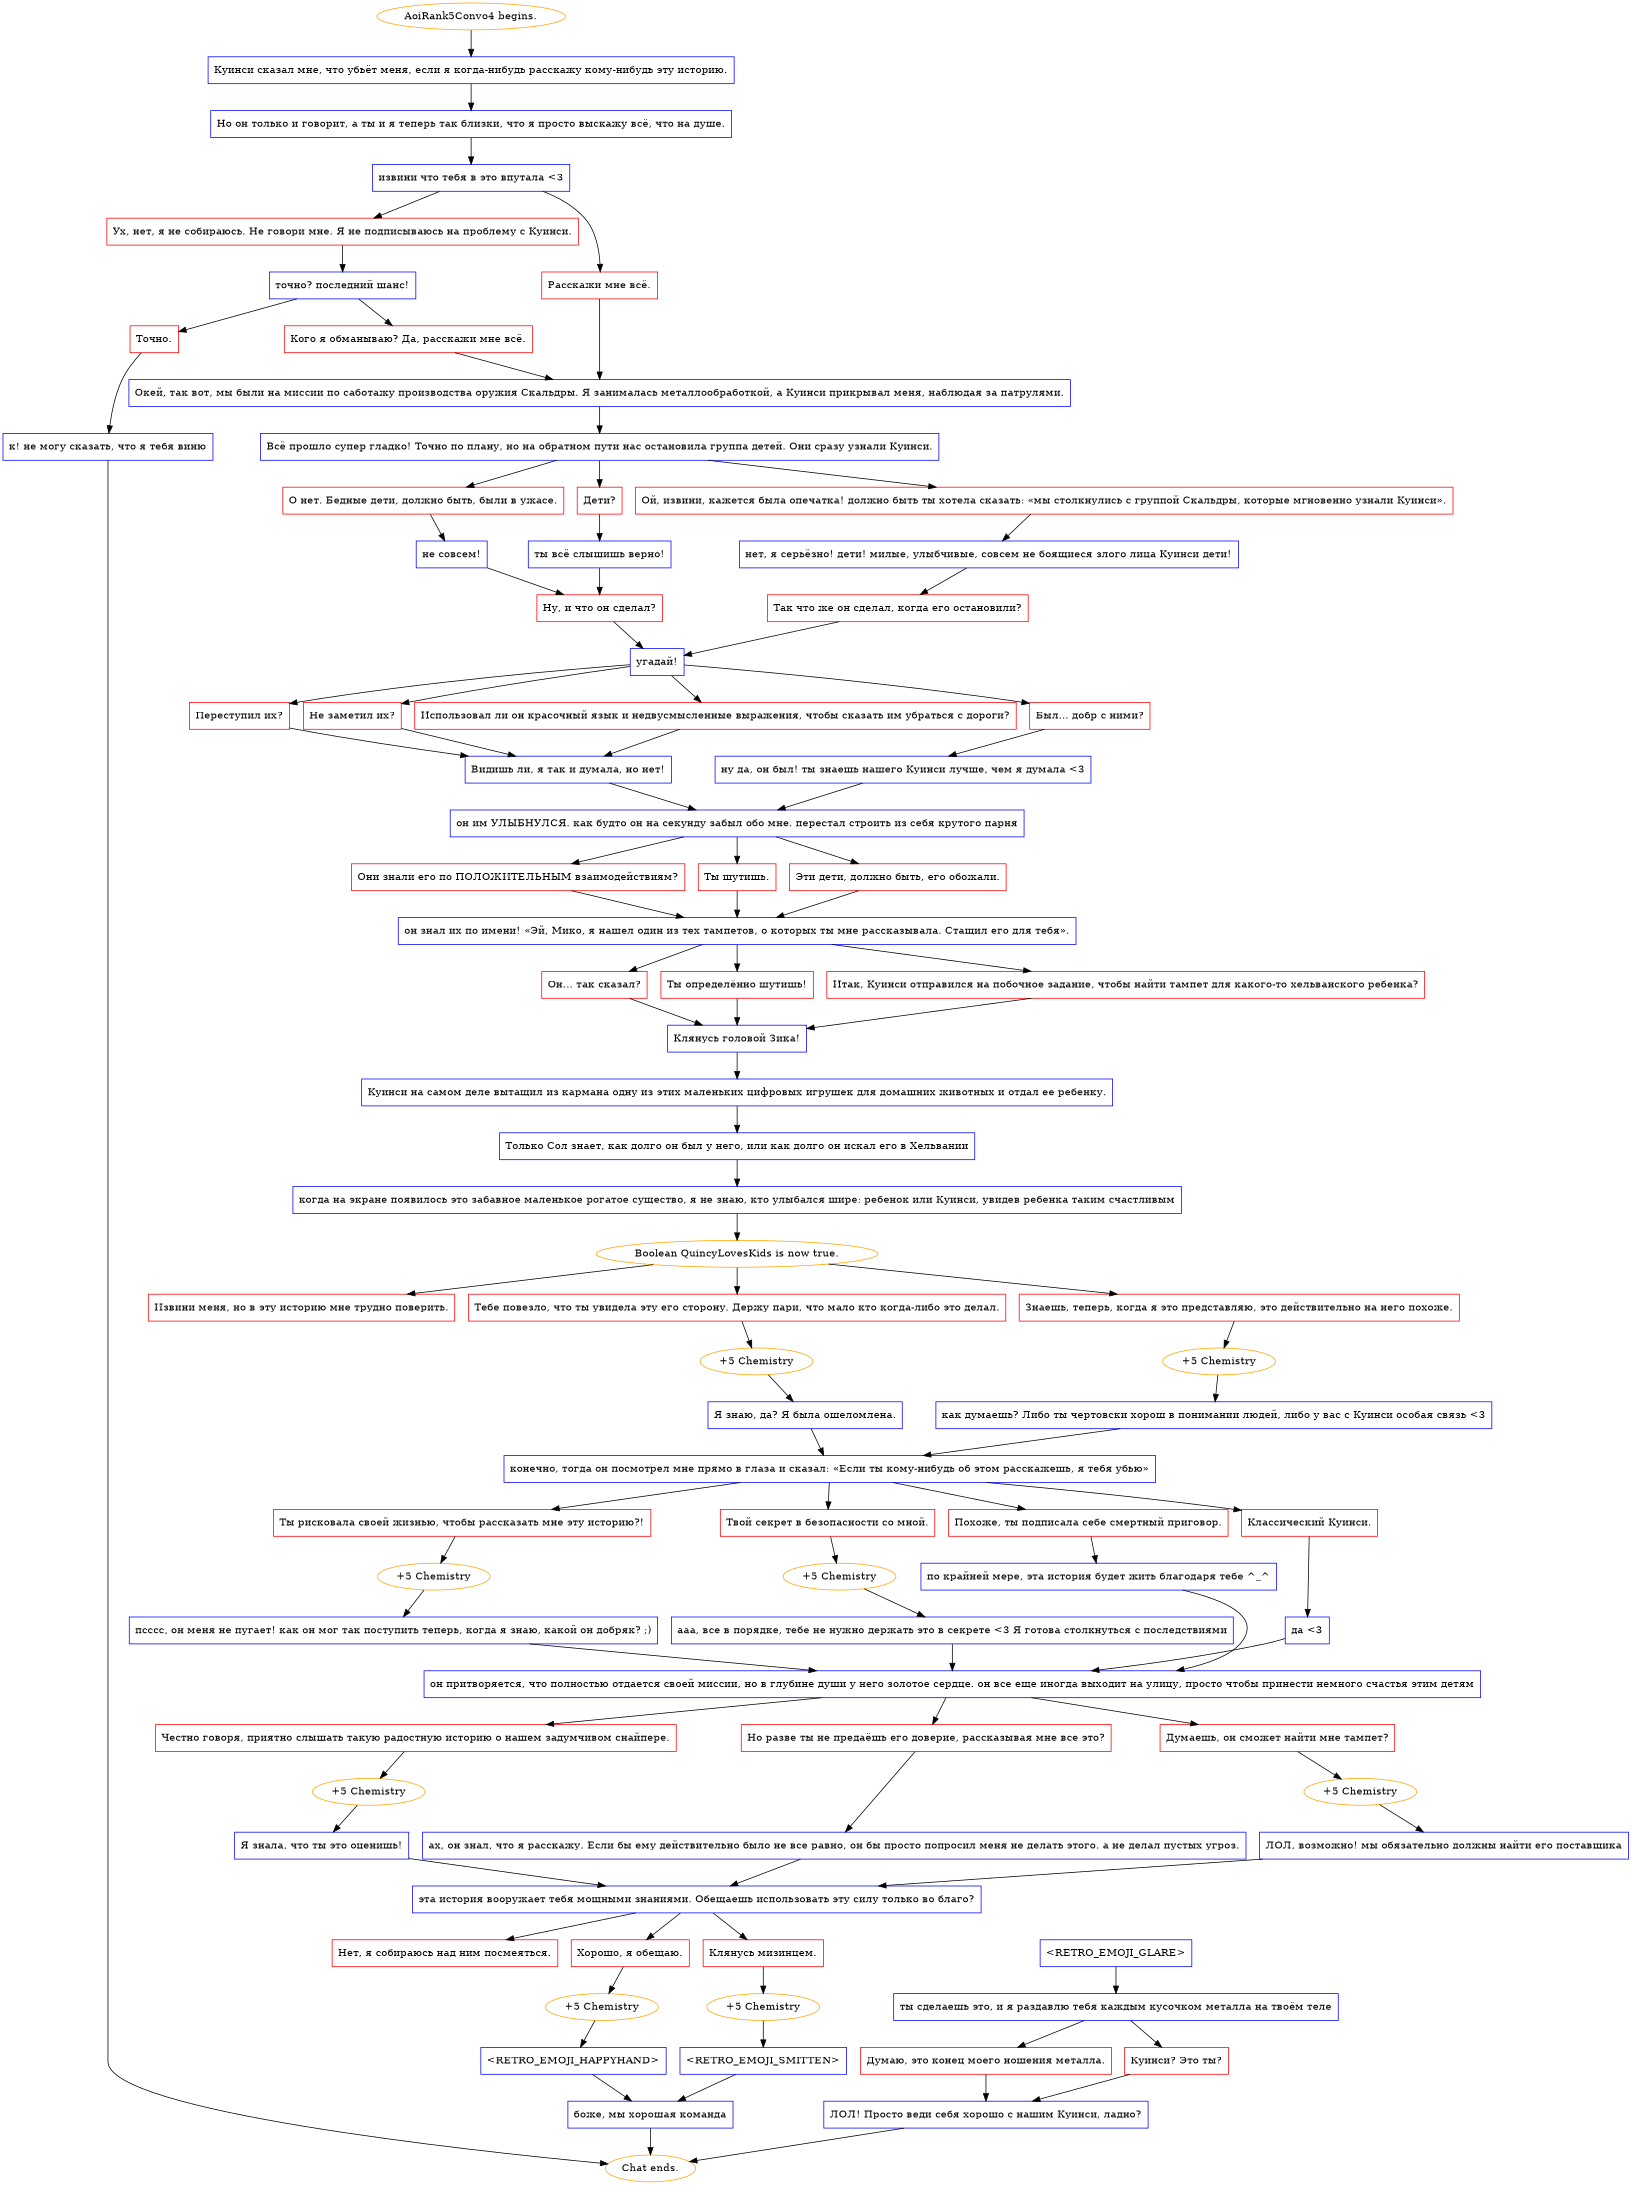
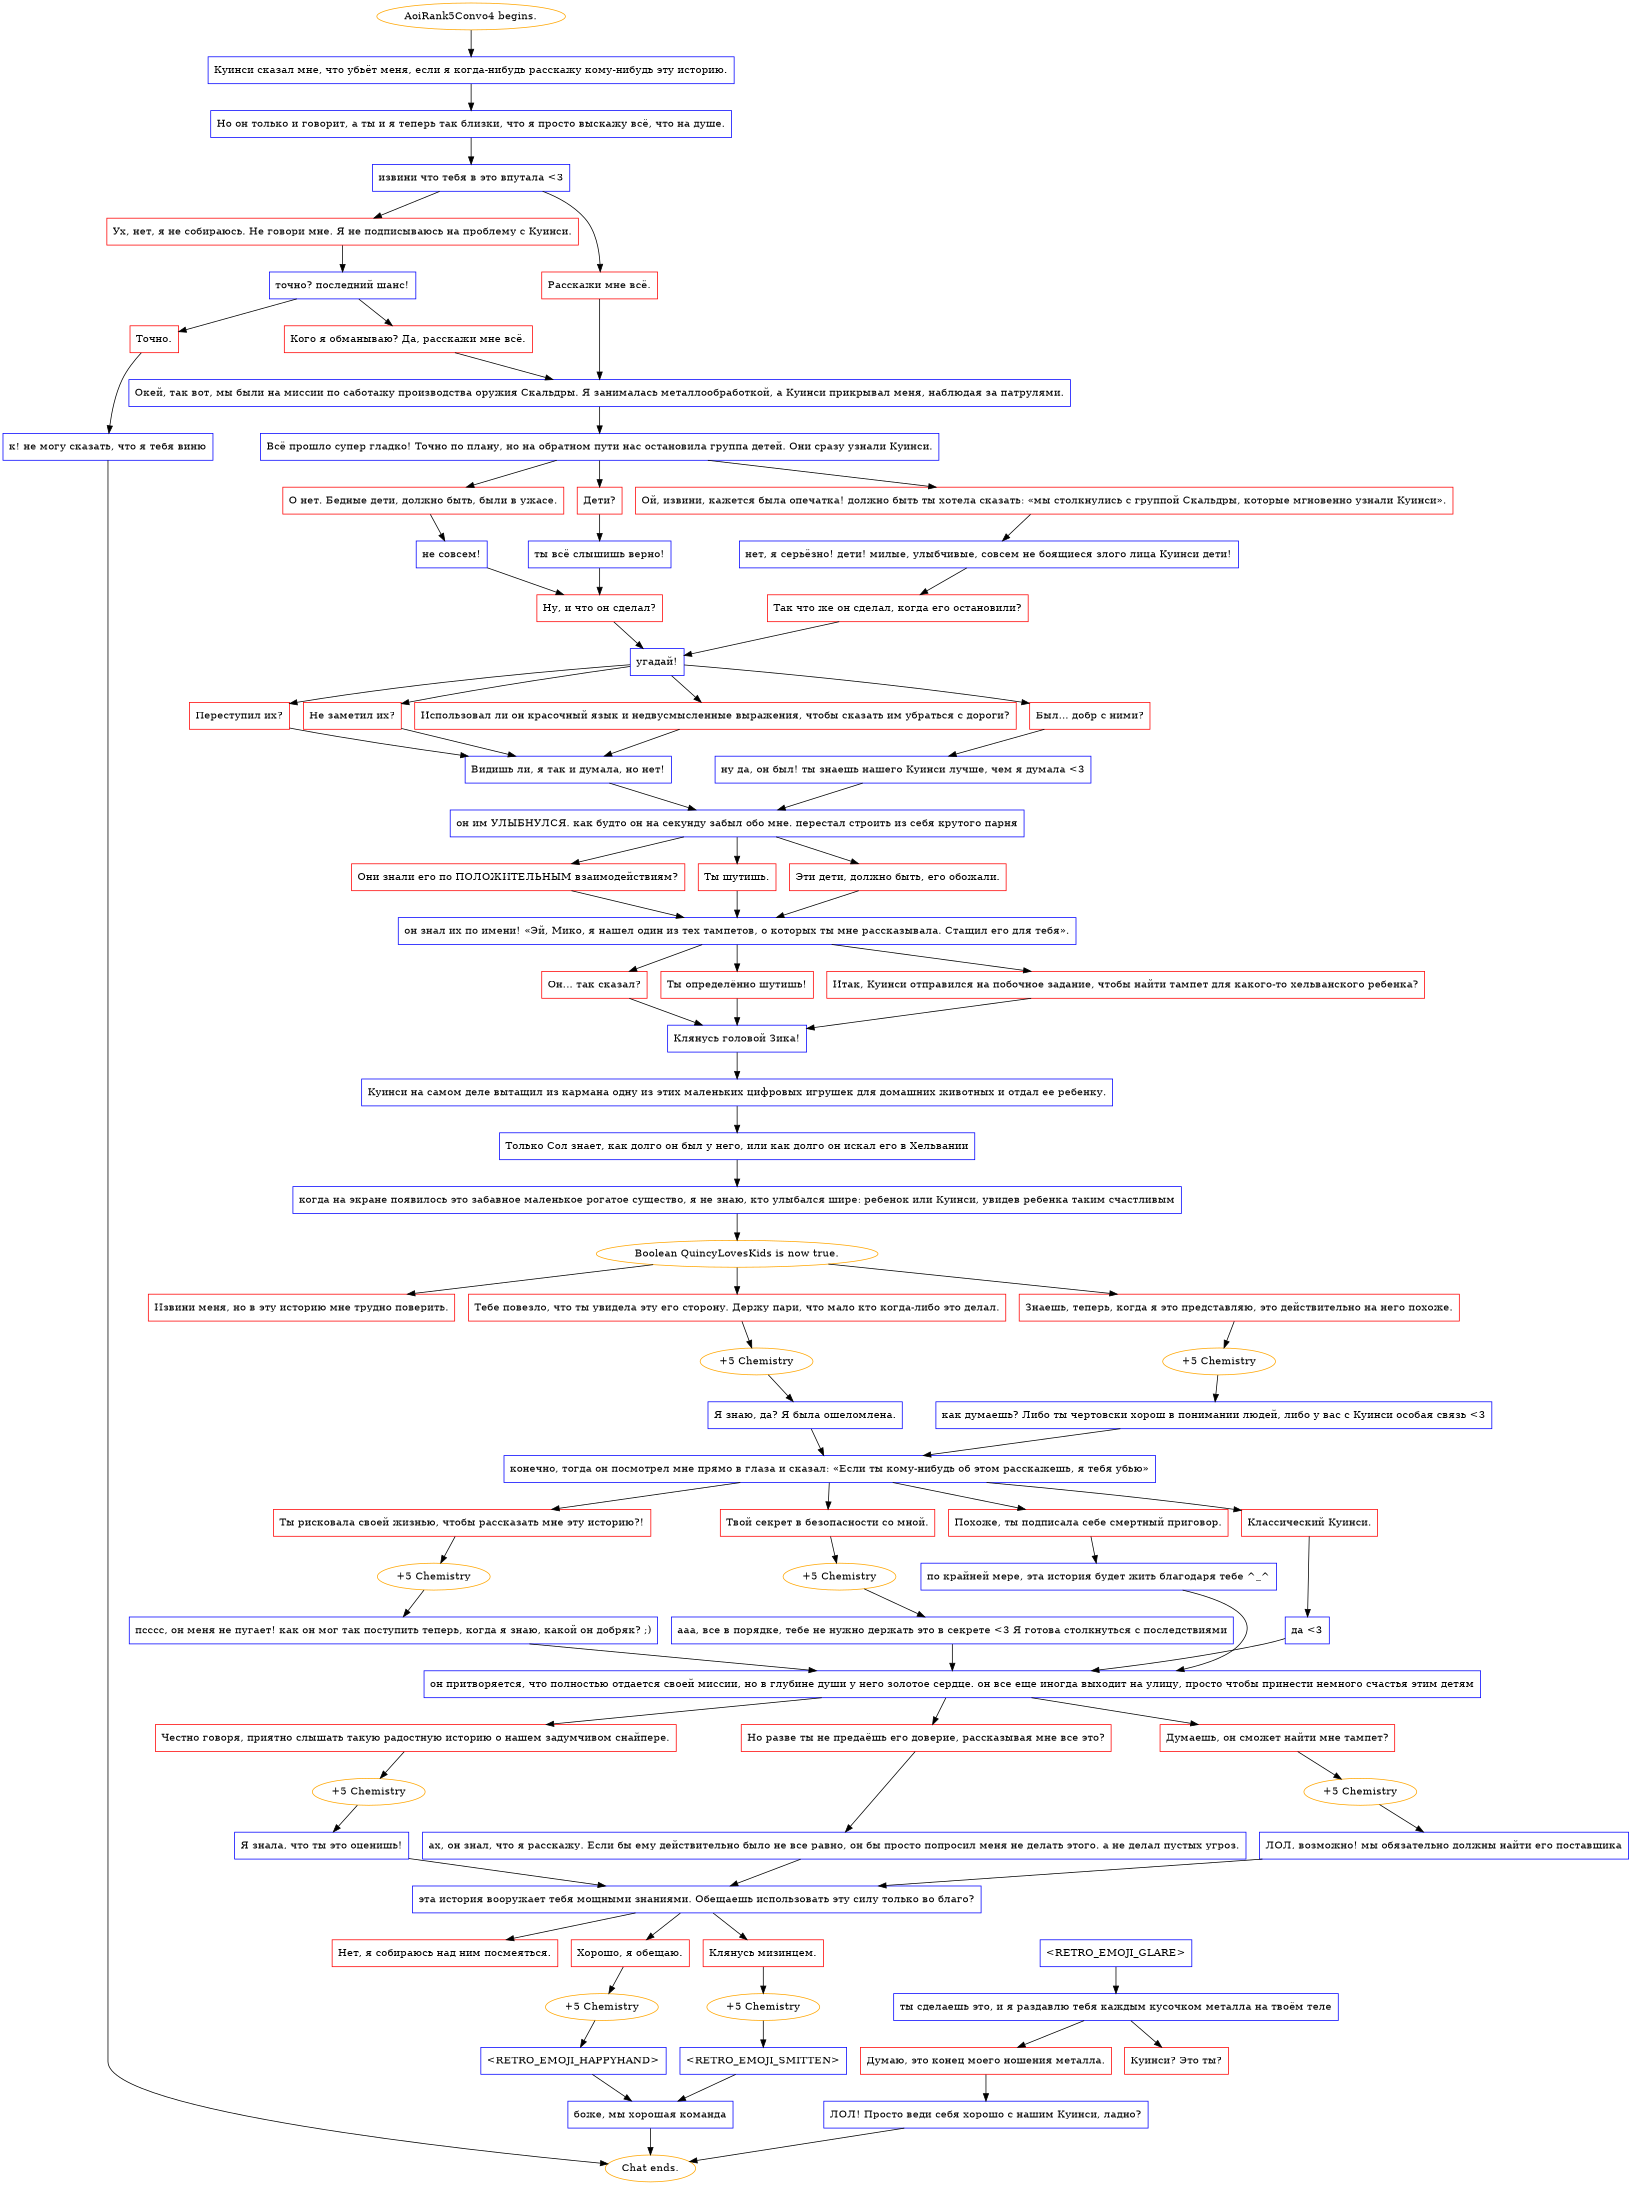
  digraph {
    node [color=blue shape=box]
    "AoiRank5Convo4 begins." [color=orange shape=""]
    n2 [label="Куинси сказал мне, что убьёт меня, если я когда-нибудь расскажу кому-нибудь эту историю."]
    n3 [label="Но он только и говорит, а ты и я теперь так близки, что я просто выскажу всё, что на душе."]
    n4 [label="извини что тебя в это впутала <3"]
    n5 [color=red label="Ух, нет, я не собираюсь. Не говори мне. Я не подписываюсь на проблему с Куинси."]
    n6 [color=red label="Расскажи мне всё."]
    n7 [label="точно? последний шанс!"]
    n8 [label="Окей, так вот, мы были на миссии по саботажу производства оружия Скальдры. Я занималась металлообработкой, а Куинси прикрывал меня, наблюдая за патрулями."]
    n9 [color=red label="Кого я обманываю? Да, расскажи мне всё."]
    n10 [color=red label="Точно."]
    n11 [label="Всё прошло супер гладко! Точно по плану, но на обратном пути нас остановила группа детей. Они сразу узнали Куинси."]
    n12 [label="к! не могу сказать, что я тебя виню"]
    n13 [color=red label="Ой, извини, кажется была опечатка! должно быть ты хотела сказать: «мы столкнулись с группой Скальдры, которые мгновенно узнали Куинси»."]
    n14 [color=red label="О нет. Бедные дети, должно быть, были в ужасе."]
    n15 [color=red label="Дети?"]
    "Chat ends." [color=orange shape=""]
    n17 [label="нет, я серьёзно! дети! милые, улыбчивые, совсем не боящиеся злого лица Куинси дети!"]
    n18 [label="не совсем!"]
    n19 [label="ты всё слышишь верно!"]
    n20 [color=red label="Так что же он сделал, когда его остановили?"]
    n21 [color=red label="Ну, и что он сделал?"]
    n22 [label="угадай!"]
    n23 [color=red label="Использовал ли он красочный язык и недвусмысленные выражения, чтобы сказать им убраться с дороги?"]
    n24 [color=red label="Переступил их?"]
    n25 [color=red label="Не заметил их?"]
    n26 [color=red label="Был... добр с ними?"]
    n27 [label="Видишь ли, я так и думала, но нет!"]
    n28 [label="ну да, он был! ты знаешь нашего Куинси лучше, чем я думала <3"]
    n29 [label="он им УЛЫБНУЛСЯ. как будто он на секунду забыл обо мне. перестал строить из себя крутого парня"]
    n30 [color=red label="Эти дети, должно быть, его обожали."]
    n31 [color=red label="Они знали его по ПОЛОЖИТЕЛЬНЫМ взаимодействиям?"]
    n32 [color=red label="Ты шутишь."]
    n33 [label="он знал их по имени! «Эй, Мико, я нашел один из тех тампетов, о которых ты мне рассказывала. Стащил его для тебя»."]
    n34 [color=red label="Итак, Куинси отправился на побочное задание, чтобы найти тампет для какого-то хельванского ребенка?"]
    n35 [color=red label="Он... так сказал?"]
    n36 [color=red label="Ты определённо шутишь!"]
    n37 [label="Клянусь головой Зика!"]
    n38 [label="Куинси на самом деле вытащил из кармана одну из этих маленьких цифровых игрушек для домашних животных и отдал ее ребенку."]
    n39 [label="Только Сол знает, как долго он был у него, или как долго он искал его в Хельвании"]
    n40 [label="когда на экране появилось это забавное маленькое рогатое существо, я не знаю, кто улыбался шире: ребенок или Куинси, увидев ребенка таким счастливым"]
    n41 [color=orange label="Boolean QuincyLovesKids is now true." shape=""]
    n42 [color=red label="Знаешь, теперь, когда я это представляю, это действительно на него похоже."]
    n43 [color=red label="Извини меня, но в эту историю мне трудно поверить."]
    n44 [color=red label="Тебе повезло, что ты увидела эту его сторону. Держу пари, что мало кто когда-либо это делал."]
    n45 [color=orange label="+5 Chemistry" shape=""]
    n46 [color=orange label="+5 Chemistry" shape=""]
    n47 [label="как думаешь? Либо ты чертовски хорош в понимании людей, либо у вас с Куинси особая связь <3"]
    n48 [label="Я знаю, да? Я была ошеломлена."]
    n49 [label="конечно, тогда он посмотрел мне прямо в глаза и сказал: «Если ты кому-нибудь об этом расскажешь, я тебя убью»"]
    n50 [color=red label="Классический Куинси."]
    n51 [color=red label="Ты рисковала своей жизнью, чтобы рассказать мне эту историю?!"]
    n52 [color=red label="Твой секрет в безопасности со мной."]
    n53 [color=red label="Похоже, ты подписала себе смертный приговор."]
    n54 [label="да <3"]
    n55 [color=orange label="+5 Chemistry" shape=""]
    n56 [color=orange label="+5 Chemistry" shape=""]
    n57 [label="по крайней мере, эта история будет жить благодаря тебе ^_^"]
    n58 [label="он притворяется, что полностью отдается своей миссии, но в глубине души у него золотое сердце. он все еще иногда выходит на улицу, просто чтобы принести немного счастья этим детям"]
    n59 [label="псссс, он меня не пугает! как он мог так поступить теперь, когда я знаю, какой он добряк? ;)"]
    n60 [label="ааа, все в порядке, тебе не нужно держать это в секрете <3 Я готова столкнуться с последствиями"]
    n61 [color=red label="Думаешь, он сможет найти мне тампет?"]
    n62 [color=red label="Честно говоря, приятно слышать такую радостную историю о нашем задумчивом снайпере."]
    n63 [color=red label="Но разве ты не предаёшь его доверие, рассказывая мне все это?"]
    n64 [color=orange label="+5 Chemistry" shape=""]
    n65 [color=orange label="+5 Chemistry" shape=""]
    n66 [label="ах, он знал, что я расскажу. Если бы ему действительно было не все равно, он бы просто попросил меня не делать этого. а не делал пустых угроз."]
    n67 [label="ЛОЛ, возможно! мы обязательно должны найти его поставщика"]
    n68 [label="Я знала, что ты это оценишь!"]
    n69 [label="эта история вооружает тебя мощными знаниями. Обещаешь использовать эту силу только во благо?"]
    n70 [color=red label="Хорошо, я обещаю."]
    n71 [color=red label="Клянусь мизинцем."]
    n72 [color=red label="Нет, я собираюсь над ним посмеяться."]
    n73 [color=orange label="+5 Chemistry" shape=""]
    n74 [color=orange label="+5 Chemistry" shape=""]
    n75 [label="<RETRO_EMOJI_HAPPYHAND>"]
    n76 [label="<RETRO_EMOJI_SMITTEN>"]
    n77 [label="<RETRO_EMOJI_GLARE>"]
    n78 [label="ты сделаешь это, и я раздавлю тебя каждым кусочком металла на твоём теле"]
    n79 [label="боже, мы хорошая команда"]
    n80 [color=red label="Куинси? Это ты?"]
    n81 [color=red label="Думаю, это конец моего ношения металла."]
    n82 [label="ЛОЛ! Просто веди себя хорошо с нашим Куинси, ладно?"]
    "AoiRank5Convo4 begins." -> n2
    n2 -> n3
    n3 -> n4
    n4 -> n5
    n4 -> n6
    n5 -> n7
    n6 -> n8
    n7 -> n9
    n7 -> n10
    n8 -> n11
    n9 -> n8
    n10 -> n12
    n11 -> n13
    n11 -> n14
    n11 -> n15
    n12 -> "Chat ends."
    n13 -> n17
    n14 -> n18
    n15 -> n19
    n17 -> n20
    n18 -> n21
    n19 -> n21
    n20 -> n22
    n21 -> n22
    n22 -> n23
    n22 -> n24
    n22 -> n25
    n22 -> n26
    n23 -> n27
    n24 -> n27
    n25 -> n27
    n26 -> n28
    n27 -> n29
    n28 -> n29
    n29 -> n30
    n29 -> n31
    n29 -> n32
    n30 -> n33
    n31 -> n33
    n32 -> n33
    n33 -> n34
    n33 -> n35
    n33 -> n36
    n34 -> n37
    n35 -> n37
    n36 -> n37
    n37 -> n38
    n38 -> n39
    n39 -> n40
    n40 -> n41
    n41 -> n42
    n41 -> n43
    n41 -> n44
    n42 -> n45
    n44 -> n46
    n45 -> n47
    n46 -> n48
    n47 -> n49
    n48 -> n49
    n49 -> n50
    n49 -> n51
    n49 -> n52
    n49 -> n53
    n50 -> n54
    n51 -> n55
    n52 -> n56
    n53 -> n57
    n54 -> n58
    n55 -> n59
    n56 -> n60
    n57 -> n58
    n58 -> n61
    n58 -> n62
    n58 -> n63
    n59 -> n58
    n60 -> n58
    n61 -> n64
    n62 -> n65
    n63 -> n66
    n64 -> n67
    n65 -> n68
    n66 -> n69
    n67 -> n69
    n68 -> n69
    n69 -> n70
    n69 -> n71
    n69 -> n72
    n70 -> n73
    n71 -> n74
    n73 -> n75
    n74 -> n76
    n75 -> n79
    n76 -> n79
    n77 -> n78
    n78 -> n80
    n78 -> n81
    n79 -> "Chat ends."
-   n80 -> n82
    n81 -> n82
    n82 -> "Chat ends."
  }
